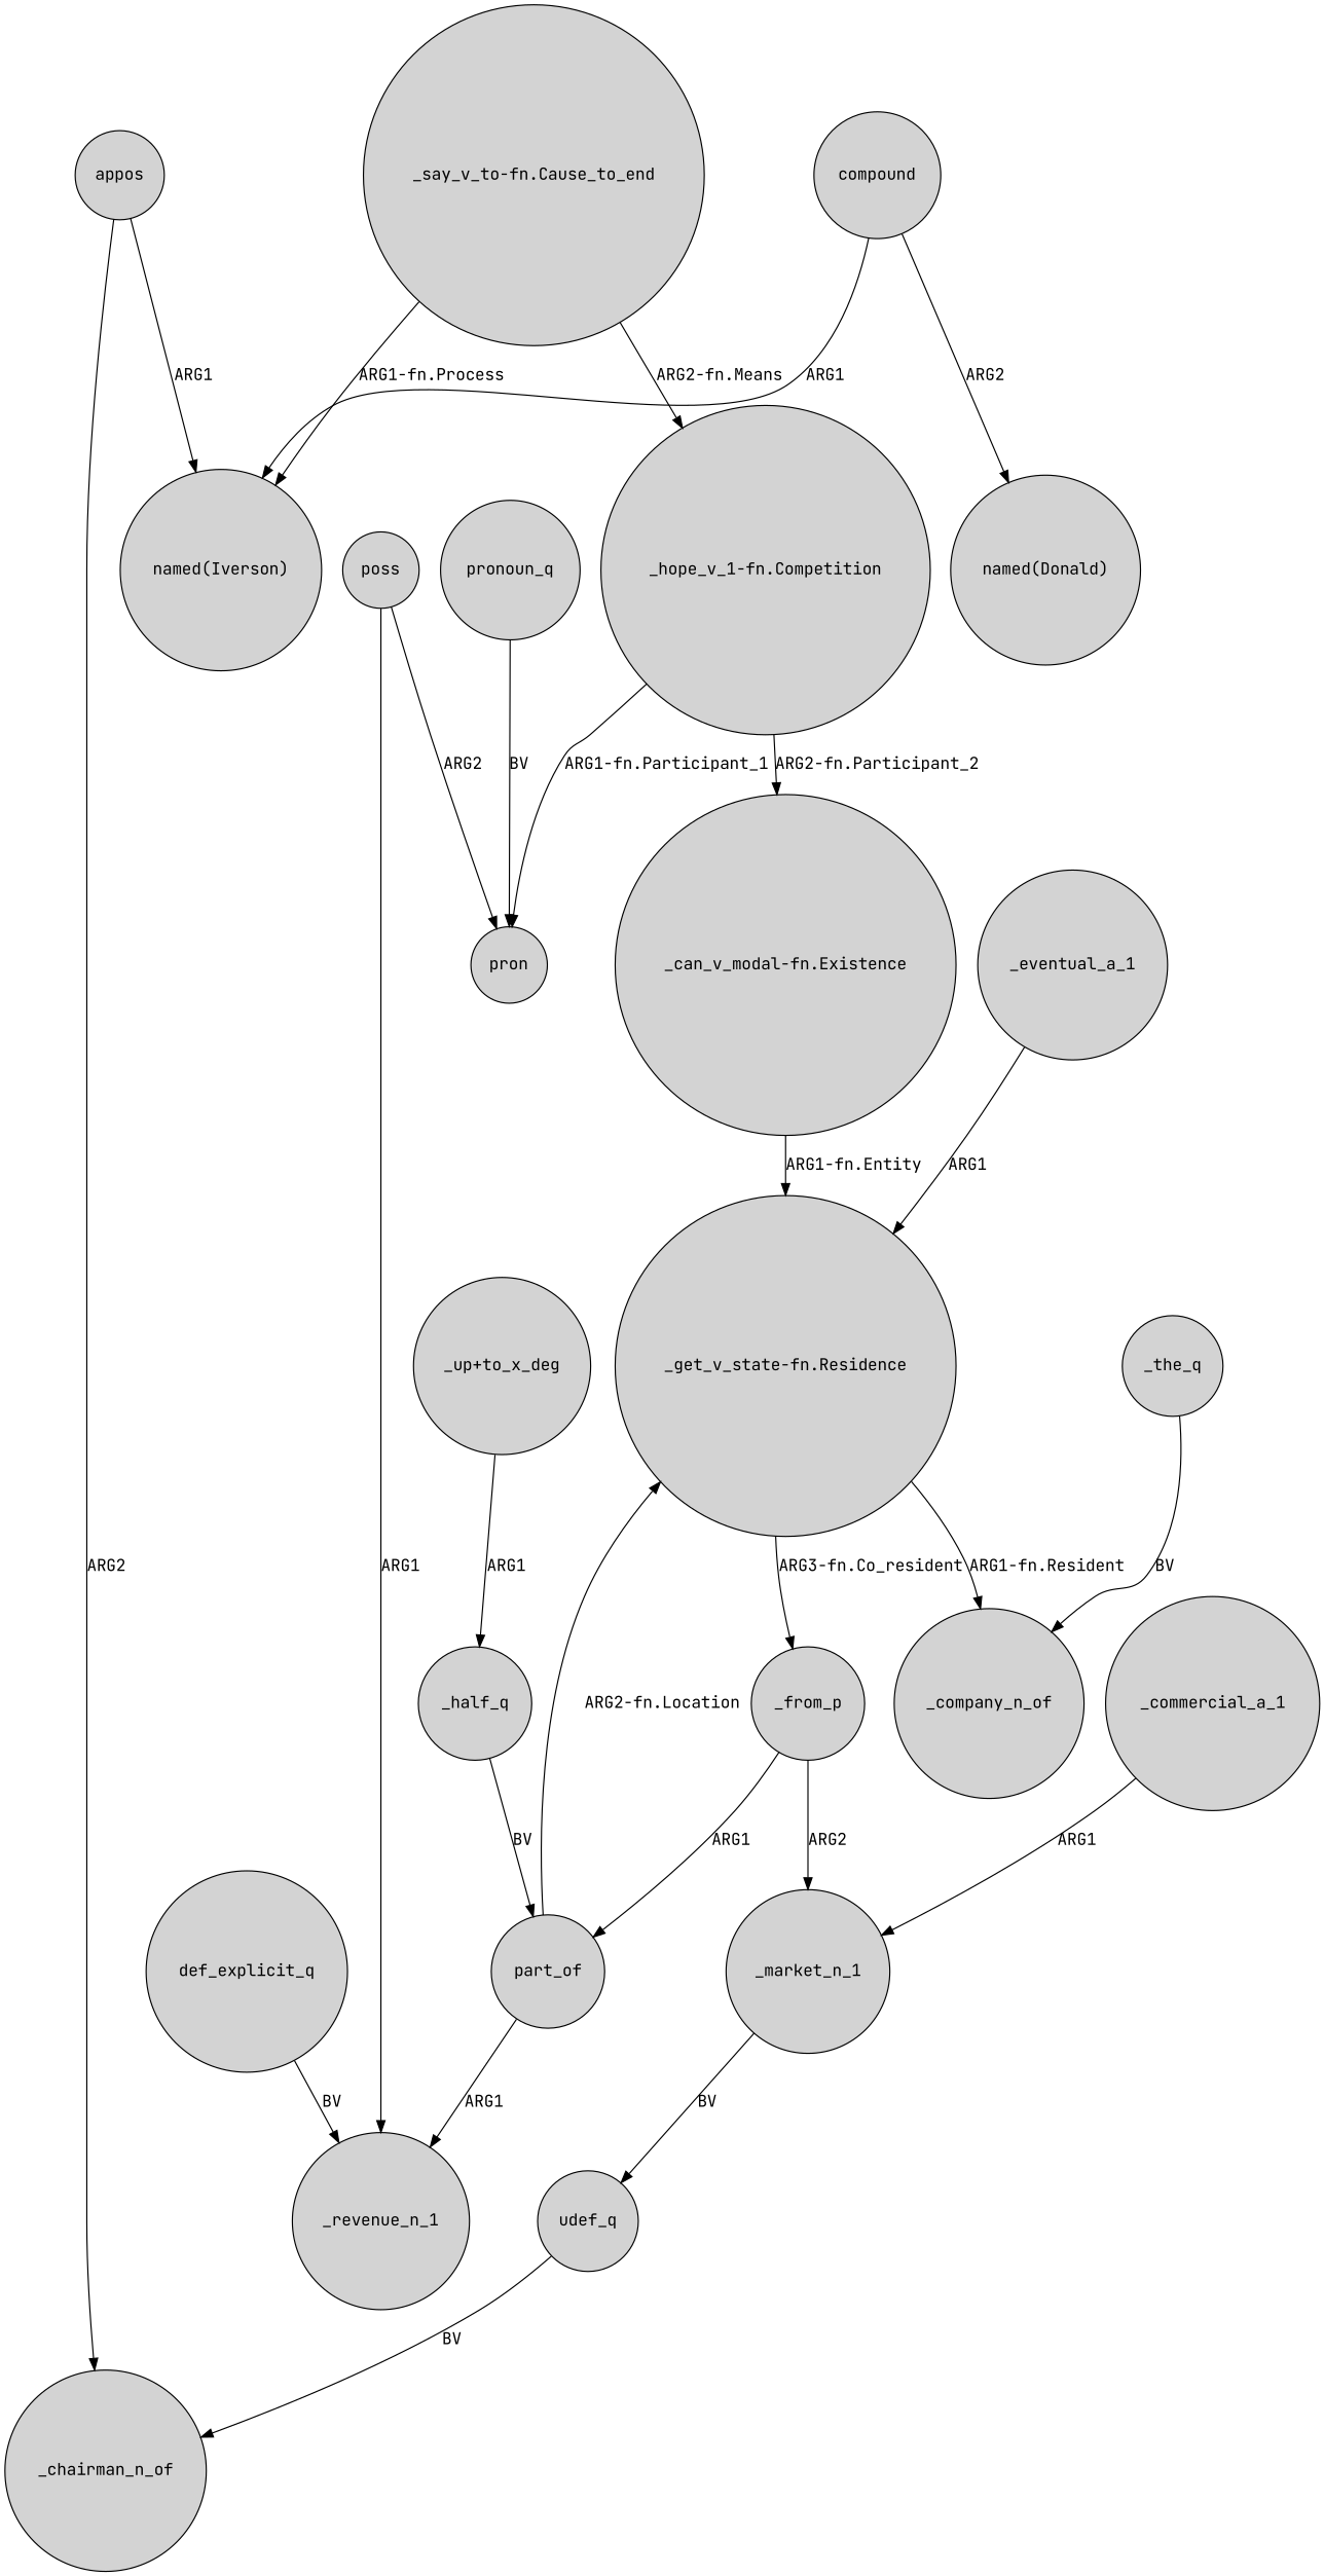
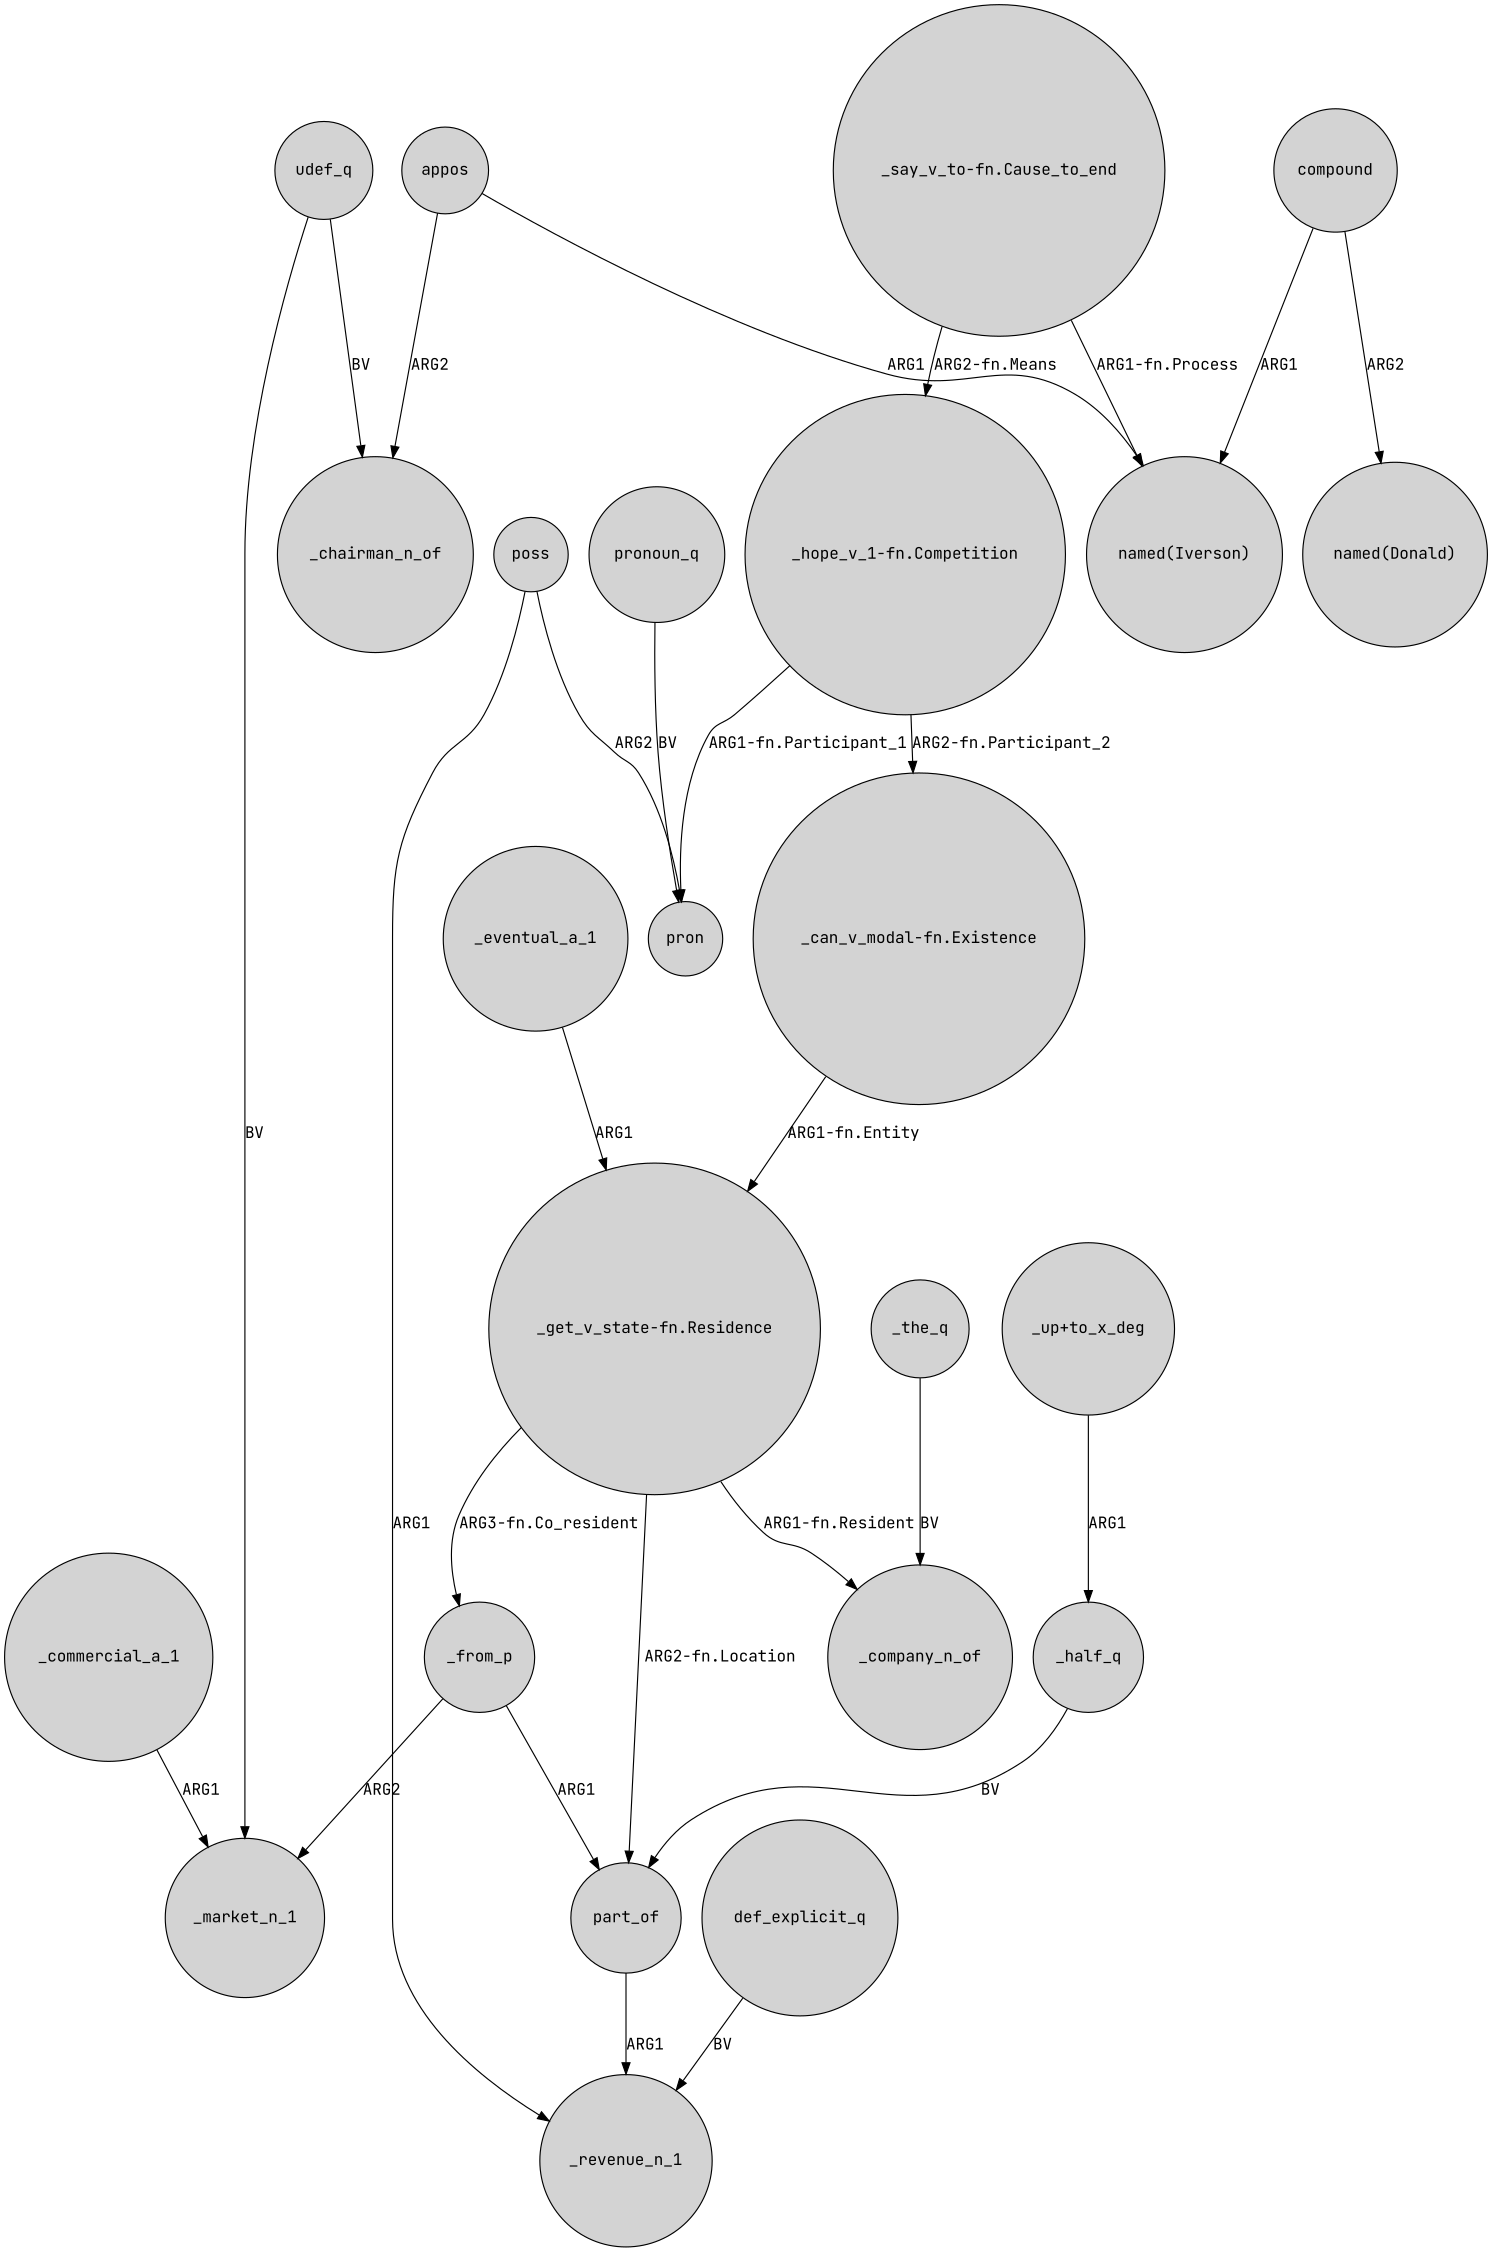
  digraph {
    fontname="JetBrains Mono"
    node [fontname="JetBrains Mono" shape=circle style=filled]
    edge [fontname="JetBrains Mono"]
    udef_q
    _market_n_1
    _chairman_n_of
    _commercial_a_1
    _from_p
    part_of
    _revenue_n_1
    "_get_v_state-fn.Residence"
    _company_n_of
    poss
    pron
    "_hope_v_1-fn.Competition"
    "_can_v_modal-fn.Existence"
    compound
    "named(Iverson)"
    "named(Donald)"
    def_explicit_q
    _eventual_a_1
    pronoun_q
    "_say_v_to-fn.Cause_to_end"
    appos
    _half_q
    "_up+to_x_deg"
    _the_q
-   _market_n_1 -> udef_q [label=BV]
+   udef_q -> _market_n_1 [label=BV]
    udef_q -> _chairman_n_of [label=BV]
    _commercial_a_1 -> _market_n_1 [label=ARG1]
    _from_p -> _market_n_1 [label=ARG2]
    _from_p -> part_of [label=ARG1]
    part_of -> _revenue_n_1 [label=ARG1]
    "_get_v_state-fn.Residence" -> _from_p [label="ARG3-fn.Co_resident"]
-   part_of -> "_get_v_state-fn.Residence" [label="ARG2-fn.Location"]
+   "_get_v_state-fn.Residence" -> part_of [label="ARG2-fn.Location"]
    "_get_v_state-fn.Residence" -> _company_n_of [label="ARG1-fn.Resident"]
    poss -> _revenue_n_1 [label=ARG1]
    poss -> pron [label=ARG2]
    "_hope_v_1-fn.Competition" -> pron [label="ARG1-fn.Participant_1"]
    "_hope_v_1-fn.Competition" -> "_can_v_modal-fn.Existence" [label="ARG2-fn.Participant_2"]
    "_can_v_modal-fn.Existence" -> "_get_v_state-fn.Residence" [label="ARG1-fn.Entity"]
    compound -> "named(Iverson)" [label=ARG1]
    compound -> "named(Donald)" [label=ARG2]
    def_explicit_q -> _revenue_n_1 [label=BV]
    _eventual_a_1 -> "_get_v_state-fn.Residence" [label=ARG1]
    pronoun_q -> pron [label=BV]
    "_say_v_to-fn.Cause_to_end" -> "_hope_v_1-fn.Competition" [label="ARG2-fn.Means"]
    "_say_v_to-fn.Cause_to_end" -> "named(Iverson)" [label="ARG1-fn.Process"]
    appos -> _chairman_n_of [label=ARG2]
    appos -> "named(Iverson)" [label=ARG1]
    _half_q -> part_of [label=BV]
    "_up+to_x_deg" -> _half_q [label=ARG1]
    _the_q -> _company_n_of [label=BV]
  }
